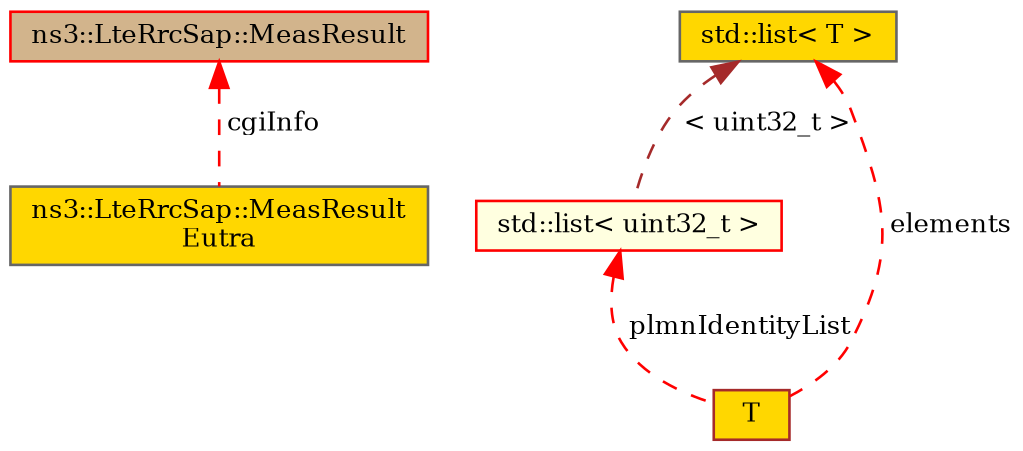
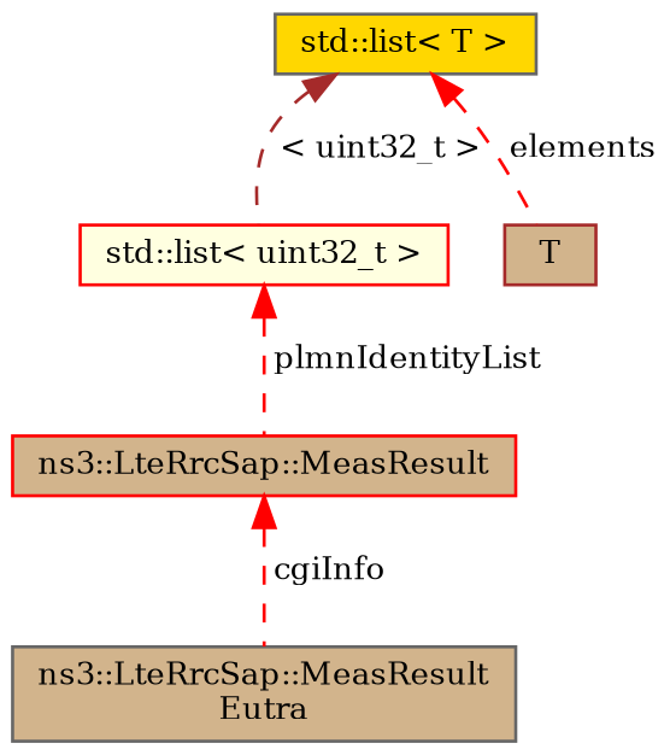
  digraph {
    fontname="DejaVu Serif"
    node [color=gray40 fillcolor=tan fontname="DejaVu Serif" fontsize=10 shape=record style=filled]
    edge [color=red dir=back fontname="DejaVu Serif" fontsize=10 labelfontname=Helvetica labelfontsize=10 style=dashed]
-   n1 [fillcolor=gold fontcolor=black height=0.2 label="ns3::LteRrcSap::MeasResult\lEutra" width=0.4]
+   n1 [fontcolor=black height=0.2 label="ns3::LteRrcSap::MeasResult\lEutra" width=0.4]
    n2 [color=red height=0.2 label="ns3::LteRrcSap::MeasResult" width=0.4]
    n3 [color=red fillcolor=lightyellow height=0.2 label="std::list\< uint32_t \>" width=0.4]
    n4 [fillcolor=gold height=0.2 label="std::list\< T \>" width=0.4]
-   n5 [color=brown fillcolor=gold height=0.2 label=T width=0.4]
+   n5 [color=brown height=0.2 label=T width=0.4]
    n2 -> n1 [label=" cgiInfo"]
-   n3 -> n5 [label=" plmnIdentityList"]
+   n3 -> n2 [label=" plmnIdentityList"]
    n4 -> n3 [color=brown label=" \< uint32_t \>"]
    n4 -> n5 [label=" elements"]
  }
